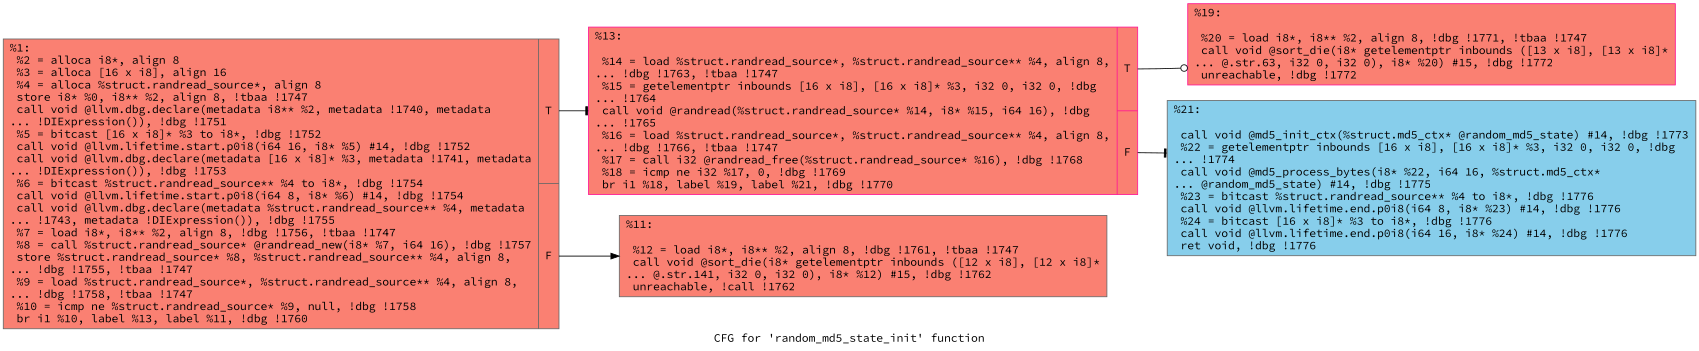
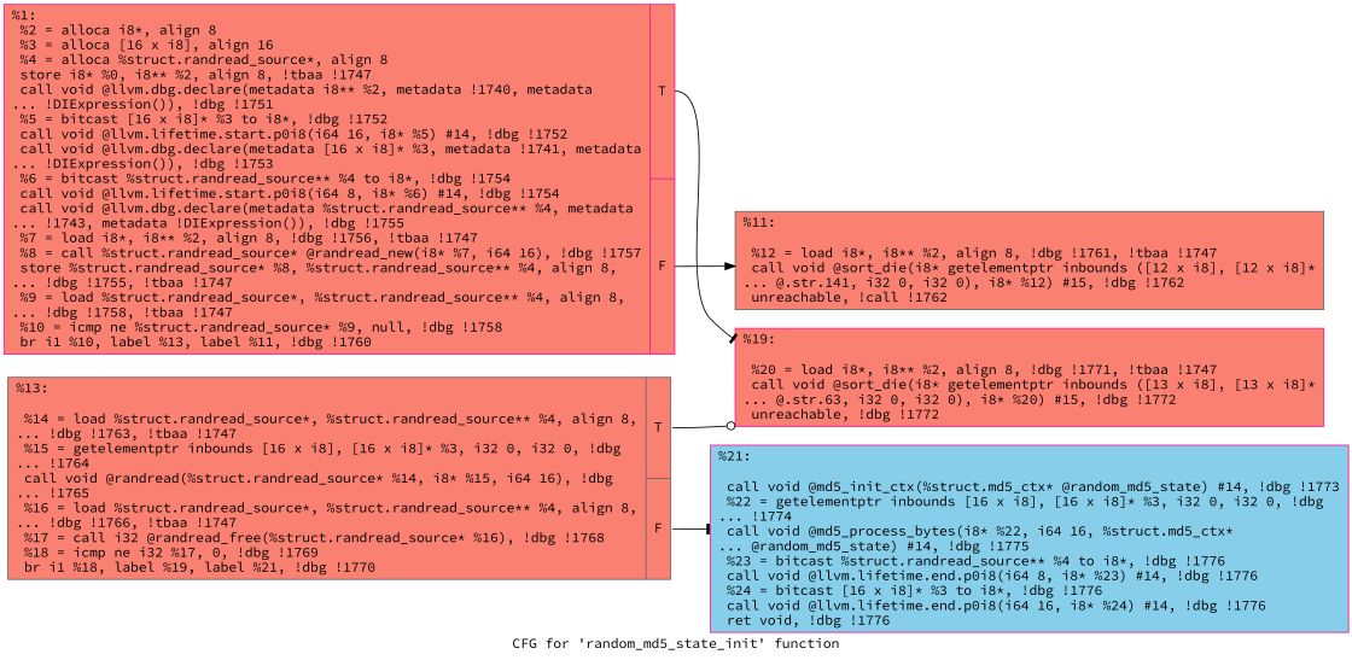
  digraph {
    fontname="Source Code Pro"
    label="CFG for 'random_md5_state_init' function"
    rankdir=LR
    node [color=deeppink fillcolor=salmon fontname="Source Code Pro" shape=record style=filled]
    edge [arrowhead=tee fontname="Source Code Pro" tailport=s0]
-   n1 [color=gray40 label="{%1:\l  %2 = alloca i8*, align 8\l  %3 = alloca [16 x i8], align 16\l  %4 = alloca %struct.randread_source*, align 8\l  store i8* %0, i8** %2, align 8, !tbaa !1747\l  call void @llvm.dbg.declare(metadata i8** %2, metadata !1740, metadata\l... !DIExpression()), !dbg !1751\l  %5 = bitcast [16 x i8]* %3 to i8*, !dbg !1752\l  call void @llvm.lifetime.start.p0i8(i64 16, i8* %5) #14, !dbg !1752\l  call void @llvm.dbg.declare(metadata [16 x i8]* %3, metadata !1741, metadata\l... !DIExpression()), !dbg !1753\l  %6 = bitcast %struct.randread_source** %4 to i8*, !dbg !1754\l  call void @llvm.lifetime.start.p0i8(i64 8, i8* %6) #14, !dbg !1754\l  call void @llvm.dbg.declare(metadata %struct.randread_source** %4, metadata\l... !1743, metadata !DIExpression()), !dbg !1755\l  %7 = load i8*, i8** %2, align 8, !dbg !1756, !tbaa !1747\l  %8 = call %struct.randread_source* @randread_new(i8* %7, i64 16), !dbg !1757\l  store %struct.randread_source* %8, %struct.randread_source** %4, align 8,\l... !dbg !1755, !tbaa !1747\l  %9 = load %struct.randread_source*, %struct.randread_source** %4, align 8,\l... !dbg !1758, !tbaa !1747\l  %10 = icmp ne %struct.randread_source* %9, null, !dbg !1758\l  br i1 %10, label %13, label %11, !dbg !1760\l|{<s0>T|<s1>F}}"]
-   n2 [label="{%13:\l\l  %14 = load %struct.randread_source*, %struct.randread_source** %4, align 8,\l... !dbg !1763, !tbaa !1747\l  %15 = getelementptr inbounds [16 x i8], [16 x i8]* %3, i32 0, i32 0, !dbg\l... !1764\l  call void @randread(%struct.randread_source* %14, i8* %15, i64 16), !dbg\l... !1765\l  %16 = load %struct.randread_source*, %struct.randread_source** %4, align 8,\l... !dbg !1766, !tbaa !1747\l  %17 = call i32 @randread_free(%struct.randread_source* %16), !dbg !1768\l  %18 = icmp ne i32 %17, 0, !dbg !1769\l  br i1 %18, label %19, label %21, !dbg !1770\l|{<s0>T|<s1>F}}"]
+   n1 [label="{%1:\l  %2 = alloca i8*, align 8\l  %3 = alloca [16 x i8], align 16\l  %4 = alloca %struct.randread_source*, align 8\l  store i8* %0, i8** %2, align 8, !tbaa !1747\l  call void @llvm.dbg.declare(metadata i8** %2, metadata !1740, metadata\l... !DIExpression()), !dbg !1751\l  %5 = bitcast [16 x i8]* %3 to i8*, !dbg !1752\l  call void @llvm.lifetime.start.p0i8(i64 16, i8* %5) #14, !dbg !1752\l  call void @llvm.dbg.declare(metadata [16 x i8]* %3, metadata !1741, metadata\l... !DIExpression()), !dbg !1753\l  %6 = bitcast %struct.randread_source** %4 to i8*, !dbg !1754\l  call void @llvm.lifetime.start.p0i8(i64 8, i8* %6) #14, !dbg !1754\l  call void @llvm.dbg.declare(metadata %struct.randread_source** %4, metadata\l... !1743, metadata !DIExpression()), !dbg !1755\l  %7 = load i8*, i8** %2, align 8, !dbg !1756, !tbaa !1747\l  %8 = call %struct.randread_source* @randread_new(i8* %7, i64 16), !dbg !1757\l  store %struct.randread_source* %8, %struct.randread_source** %4, align 8,\l... !dbg !1755, !tbaa !1747\l  %9 = load %struct.randread_source*, %struct.randread_source** %4, align 8,\l... !dbg !1758, !tbaa !1747\l  %10 = icmp ne %struct.randread_source* %9, null, !dbg !1758\l  br i1 %10, label %13, label %11, !dbg !1760\l|{<s0>T|<s1>F}}"]
+   n2 [color=gray40 label="{%13:\l\l  %14 = load %struct.randread_source*, %struct.randread_source** %4, align 8,\l... !dbg !1763, !tbaa !1747\l  %15 = getelementptr inbounds [16 x i8], [16 x i8]* %3, i32 0, i32 0, !dbg\l... !1764\l  call void @randread(%struct.randread_source* %14, i8* %15, i64 16), !dbg\l... !1765\l  %16 = load %struct.randread_source*, %struct.randread_source** %4, align 8,\l... !dbg !1766, !tbaa !1747\l  %17 = call i32 @randread_free(%struct.randread_source* %16), !dbg !1768\l  %18 = icmp ne i32 %17, 0, !dbg !1769\l  br i1 %18, label %19, label %21, !dbg !1770\l|{<s0>T|<s1>F}}"]
    n3 [color=gray40 label="{%11:\l\l  %12 = load i8*, i8** %2, align 8, !dbg !1761, !tbaa !1747\l  call void @sort_die(i8* getelementptr inbounds ([12 x i8], [12 x i8]*\l... @.str.141, i32 0, i32 0), i8* %12) #15, !dbg !1762\l  unreachable, !call !1762\l}"]
    n4 [label="{%19:\l\l  %20 = load i8*, i8** %2, align 8, !dbg !1771, !tbaa !1747\l  call void @sort_die(i8* getelementptr inbounds ([13 x i8], [13 x i8]*\l... @.str.63, i32 0, i32 0), i8* %20) #15, !dbg !1772\l  unreachable, !dbg !1772\l}"]
-   n5 [color=gray40 fillcolor=skyblue label="{%21:\l\l  call void @md5_init_ctx(%struct.md5_ctx* @random_md5_state) #14, !dbg !1773\l  %22 = getelementptr inbounds [16 x i8], [16 x i8]* %3, i32 0, i32 0, !dbg\l... !1774\l  call void @md5_process_bytes(i8* %22, i64 16, %struct.md5_ctx*\l... @random_md5_state) #14, !dbg !1775\l  %23 = bitcast %struct.randread_source** %4 to i8*, !dbg !1776\l  call void @llvm.lifetime.end.p0i8(i64 8, i8* %23) #14, !dbg !1776\l  %24 = bitcast [16 x i8]* %3 to i8*, !dbg !1776\l  call void @llvm.lifetime.end.p0i8(i64 16, i8* %24) #14, !dbg !1776\l  ret void, !dbg !1776\l}"]
-   n1 -> n2
+   n5 [fillcolor=skyblue label="{%21:\l\l  call void @md5_init_ctx(%struct.md5_ctx* @random_md5_state) #14, !dbg !1773\l  %22 = getelementptr inbounds [16 x i8], [16 x i8]* %3, i32 0, i32 0, !dbg\l... !1774\l  call void @md5_process_bytes(i8* %22, i64 16, %struct.md5_ctx*\l... @random_md5_state) #14, !dbg !1775\l  %23 = bitcast %struct.randread_source** %4 to i8*, !dbg !1776\l  call void @llvm.lifetime.end.p0i8(i64 8, i8* %23) #14, !dbg !1776\l  %24 = bitcast [16 x i8]* %3 to i8*, !dbg !1776\l  call void @llvm.lifetime.end.p0i8(i64 16, i8* %24) #14, !dbg !1776\l  ret void, !dbg !1776\l}"]
+   n1 -> n4
    n1 -> n3 [arrowhead=normal tailport=s1]
    n2 -> n4 [arrowhead=odot]
    n2 -> n5 [tailport=s1]
  }
